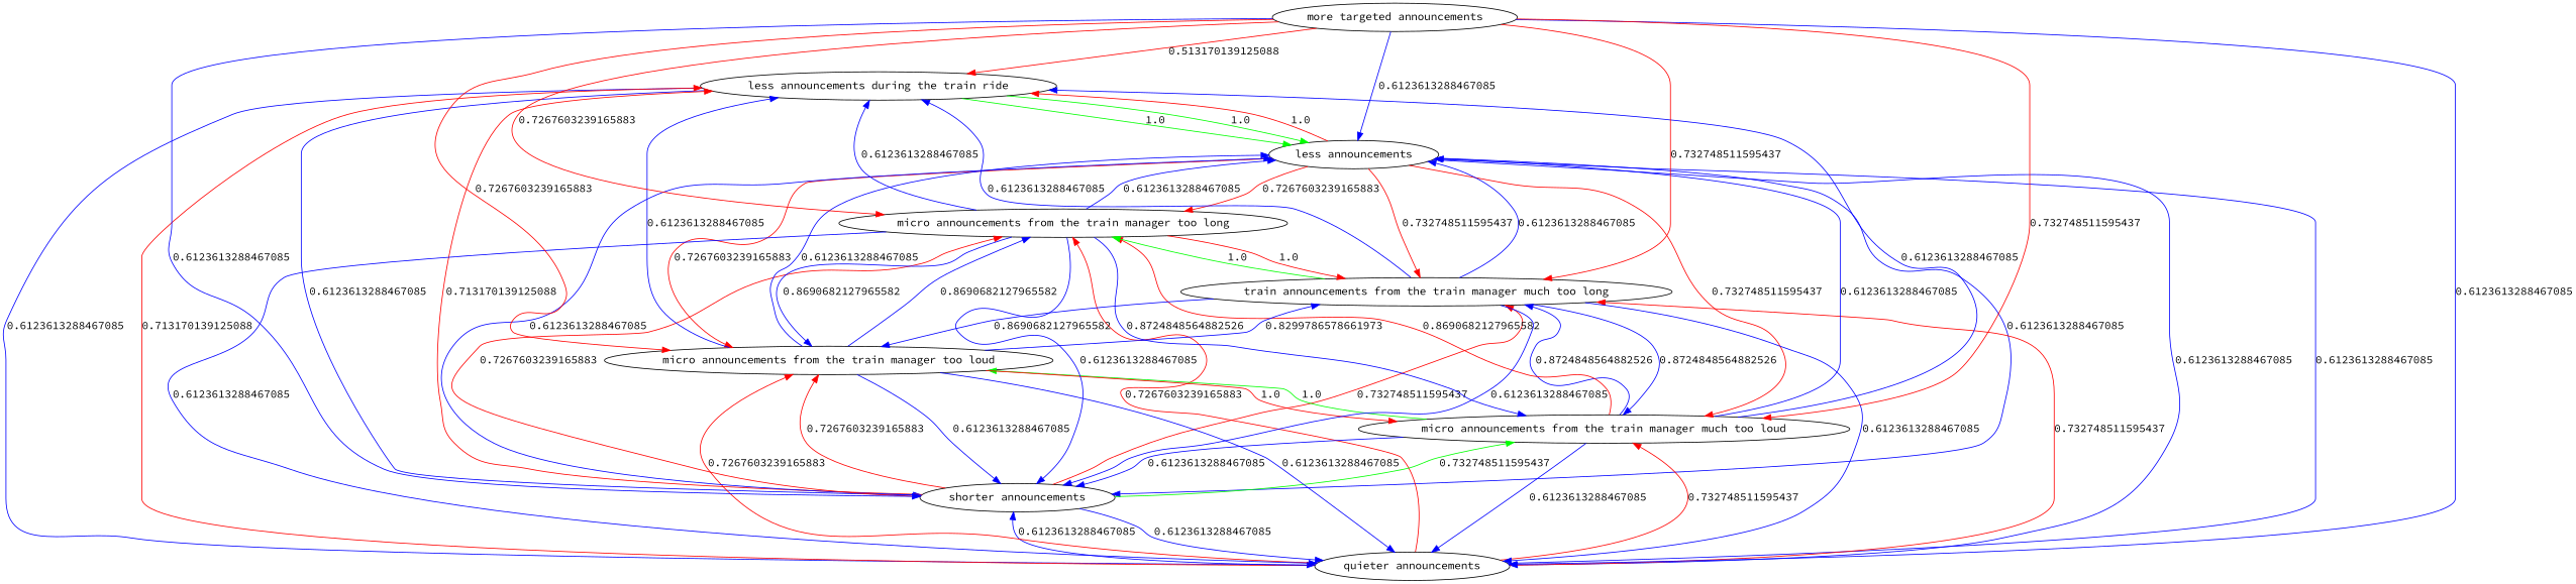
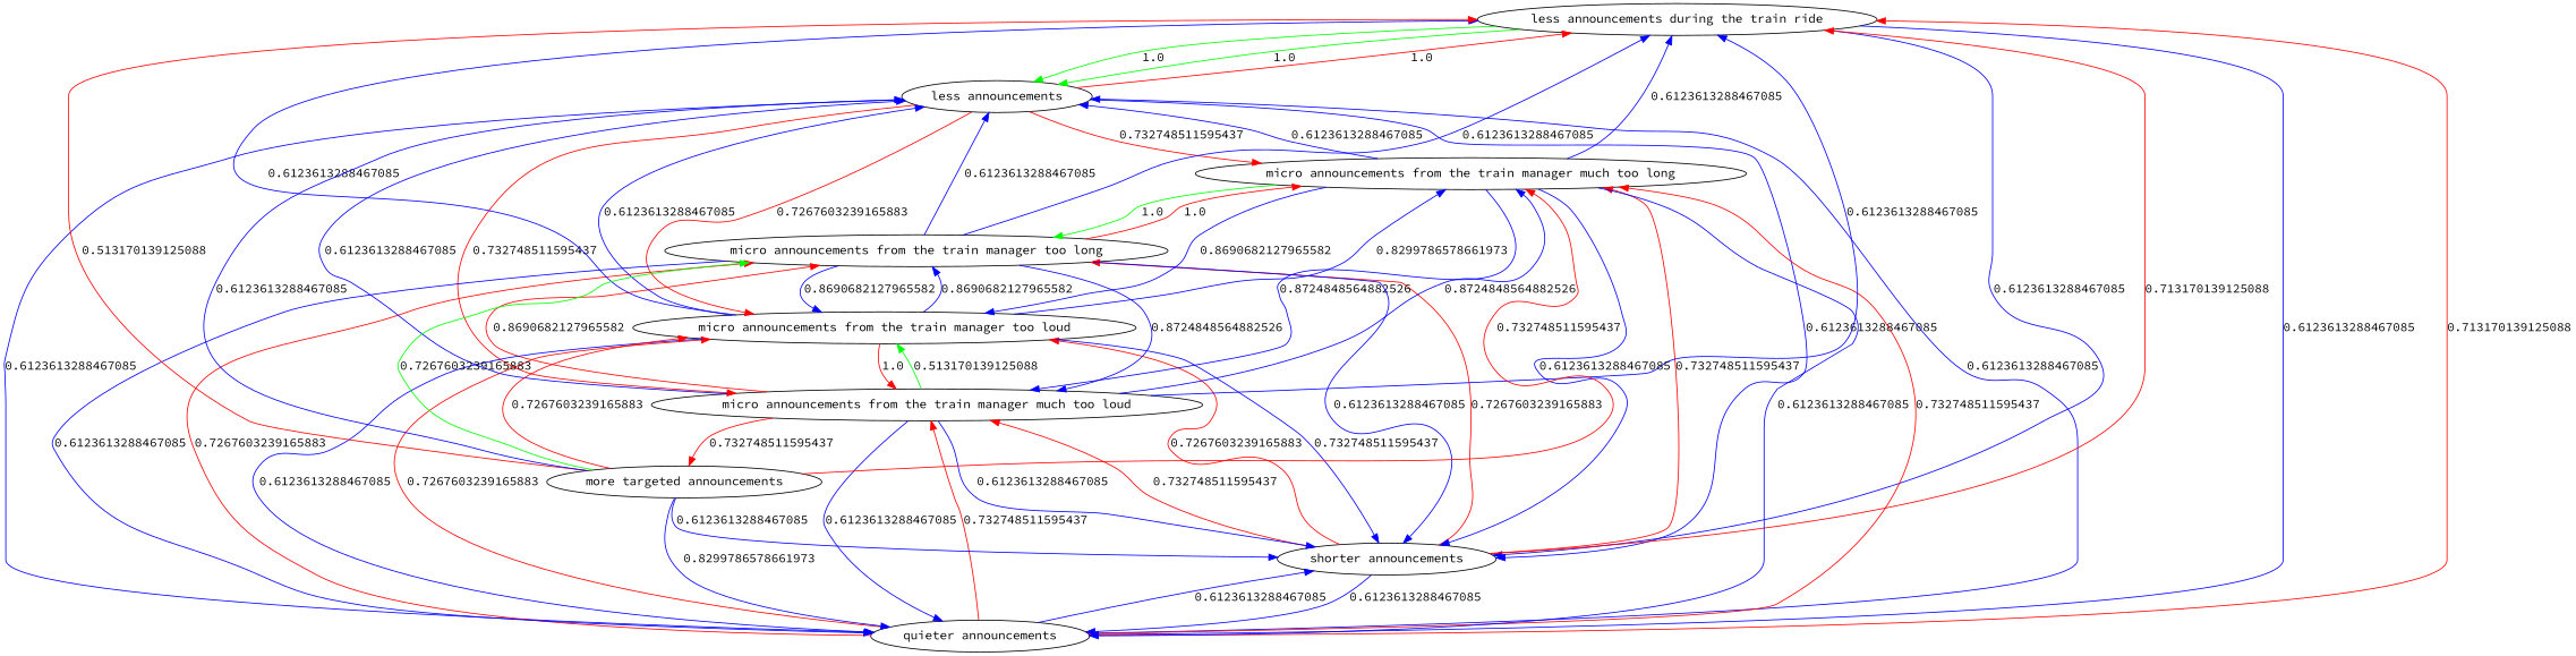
  digraph {
    fontname="Source Code Pro"
    node [fontname="Source Code Pro"]
    edge [color=blue fontname="Source Code Pro"]
    "less announcements during the train ride"
    "less announcements"
    "quieter announcements"
    "shorter announcements"
    "micro announcements from the train manager much too loud"
    "micro announcements from the train manager too loud"
-   "micro announcements from the train manager much too long" [label="train announcements from the train manager much too long"]
+   "micro announcements from the train manager much too long"
    "micro announcements from the train manager too long"
    "more targeted announcements"
    "less announcements during the train ride" -> "less announcements" [color=green label=1.0]
    "less announcements during the train ride" -> "less announcements" [color=green label=1.0]
    "less announcements during the train ride" -> "quieter announcements" [label=0.6123613288467085]
    "less announcements during the train ride" -> "shorter announcements" [label=0.6123613288467085]
    "less announcements" -> "less announcements during the train ride" [color=red label=1.0]
    "less announcements" -> "quieter announcements" [label=0.6123613288467085]
    "less announcements" -> "shorter announcements" [label=0.6123613288467085]
    "less announcements" -> "micro announcements from the train manager much too loud" [color=red label=0.732748511595437]
    "less announcements" -> "micro announcements from the train manager too loud" [color=red label=0.7267603239165883]
    "less announcements" -> "micro announcements from the train manager much too long" [color=red label=0.732748511595437]
-   "less announcements" -> "micro announcements from the train manager too long" [color=red label=0.7267603239165883]
    "quieter announcements" -> "less announcements during the train ride" [color=red label=0.713170139125088]
    "quieter announcements" -> "less announcements" [label=0.6123613288467085]
    "quieter announcements" -> "shorter announcements" [label=0.6123613288467085]
    "quieter announcements" -> "micro announcements from the train manager much too loud" [color=red label=0.732748511595437]
    "quieter announcements" -> "micro announcements from the train manager too loud" [color=red label=0.7267603239165883]
    "quieter announcements" -> "micro announcements from the train manager much too long" [color=red label=0.732748511595437]
    "quieter announcements" -> "micro announcements from the train manager too long" [color=red label=0.7267603239165883]
    "shorter announcements" -> "less announcements during the train ride" [color=red label=0.713170139125088]
-   "shorter announcements" -> "less announcements" [label=0.6123613288467085]
    "shorter announcements" -> "quieter announcements" [label=0.6123613288467085]
-   "shorter announcements" -> "micro announcements from the train manager much too loud" [color=green label=0.732748511595437]
+   "shorter announcements" -> "micro announcements from the train manager much too loud" [color=red label=0.732748511595437]
    "shorter announcements" -> "micro announcements from the train manager too loud" [color=red label=0.7267603239165883]
    "shorter announcements" -> "micro announcements from the train manager much too long" [color=red label=0.732748511595437]
    "shorter announcements" -> "micro announcements from the train manager too long" [color=red label=0.7267603239165883]
    "micro announcements from the train manager much too loud" -> "less announcements during the train ride" [label=0.6123613288467085]
    "micro announcements from the train manager much too loud" -> "less announcements" [label=0.6123613288467085]
    "micro announcements from the train manager much too loud" -> "quieter announcements" [label=0.6123613288467085]
    "micro announcements from the train manager much too loud" -> "shorter announcements" [label=0.6123613288467085]
-   "micro announcements from the train manager much too loud" -> "micro announcements from the train manager too loud" [color=green label=1.0]
+   "micro announcements from the train manager much too loud" -> "micro announcements from the train manager too loud" [color=green label=0.513170139125088]
    "micro announcements from the train manager much too loud" -> "micro announcements from the train manager much too long" [label=0.8724848564882526]
    "micro announcements from the train manager much too loud" -> "micro announcements from the train manager too long" [color=red label=0.8690682127965582]
    "micro announcements from the train manager too loud" -> "less announcements during the train ride" [label=0.6123613288467085]
    "micro announcements from the train manager too loud" -> "less announcements" [label=0.6123613288467085]
    "micro announcements from the train manager too loud" -> "quieter announcements" [label=0.6123613288467085]
-   "micro announcements from the train manager too loud" -> "shorter announcements" [label=0.6123613288467085]
+   "micro announcements from the train manager too loud" -> "shorter announcements" [label=0.732748511595437]
    "micro announcements from the train manager too loud" -> "micro announcements from the train manager much too loud" [color=red label=1.0]
    "micro announcements from the train manager too loud" -> "micro announcements from the train manager much too long" [label=0.8299786578661973]
    "micro announcements from the train manager too loud" -> "micro announcements from the train manager too long" [label=0.8690682127965582]
    "micro announcements from the train manager much too long" -> "less announcements during the train ride" [label=0.6123613288467085]
    "micro announcements from the train manager much too long" -> "less announcements" [label=0.6123613288467085]
    "micro announcements from the train manager much too long" -> "quieter announcements" [label=0.6123613288467085]
    "micro announcements from the train manager much too long" -> "shorter announcements" [label=0.6123613288467085]
    "micro announcements from the train manager much too long" -> "micro announcements from the train manager much too loud" [label=0.8724848564882526]
    "micro announcements from the train manager much too long" -> "micro announcements from the train manager too loud" [label=0.8690682127965582]
    "micro announcements from the train manager much too long" -> "micro announcements from the train manager too long" [color=green label=1.0]
    "micro announcements from the train manager too long" -> "less announcements during the train ride" [label=0.6123613288467085]
    "micro announcements from the train manager too long" -> "less announcements" [label=0.6123613288467085]
    "micro announcements from the train manager too long" -> "quieter announcements" [label=0.6123613288467085]
    "micro announcements from the train manager too long" -> "shorter announcements" [label=0.6123613288467085]
    "micro announcements from the train manager too long" -> "micro announcements from the train manager much too loud" [label=0.8724848564882526]
    "micro announcements from the train manager too long" -> "micro announcements from the train manager too loud" [label=0.8690682127965582]
    "micro announcements from the train manager too long" -> "micro announcements from the train manager much too long" [color=red label=1.0]
    "more targeted announcements" -> "less announcements during the train ride" [color=red label=0.513170139125088]
    "more targeted announcements" -> "less announcements" [label=0.6123613288467085]
-   "more targeted announcements" -> "quieter announcements" [label=0.6123613288467085]
+   "more targeted announcements" -> "quieter announcements" [label=0.8299786578661973]
    "more targeted announcements" -> "shorter announcements" [label=0.6123613288467085]
-   "more targeted announcements" -> "micro announcements from the train manager much too loud" [color=red label=0.732748511595437]
+   "micro announcements from the train manager much too loud" -> "more targeted announcements" [color=red label=0.732748511595437]
    "more targeted announcements" -> "micro announcements from the train manager too loud" [color=red label=0.7267603239165883]
    "more targeted announcements" -> "micro announcements from the train manager much too long" [color=red label=0.732748511595437]
-   "more targeted announcements" -> "micro announcements from the train manager too long" [color=red label=0.7267603239165883]
+   "more targeted announcements" -> "micro announcements from the train manager too long" [color=green label=0.7267603239165883]
  }
